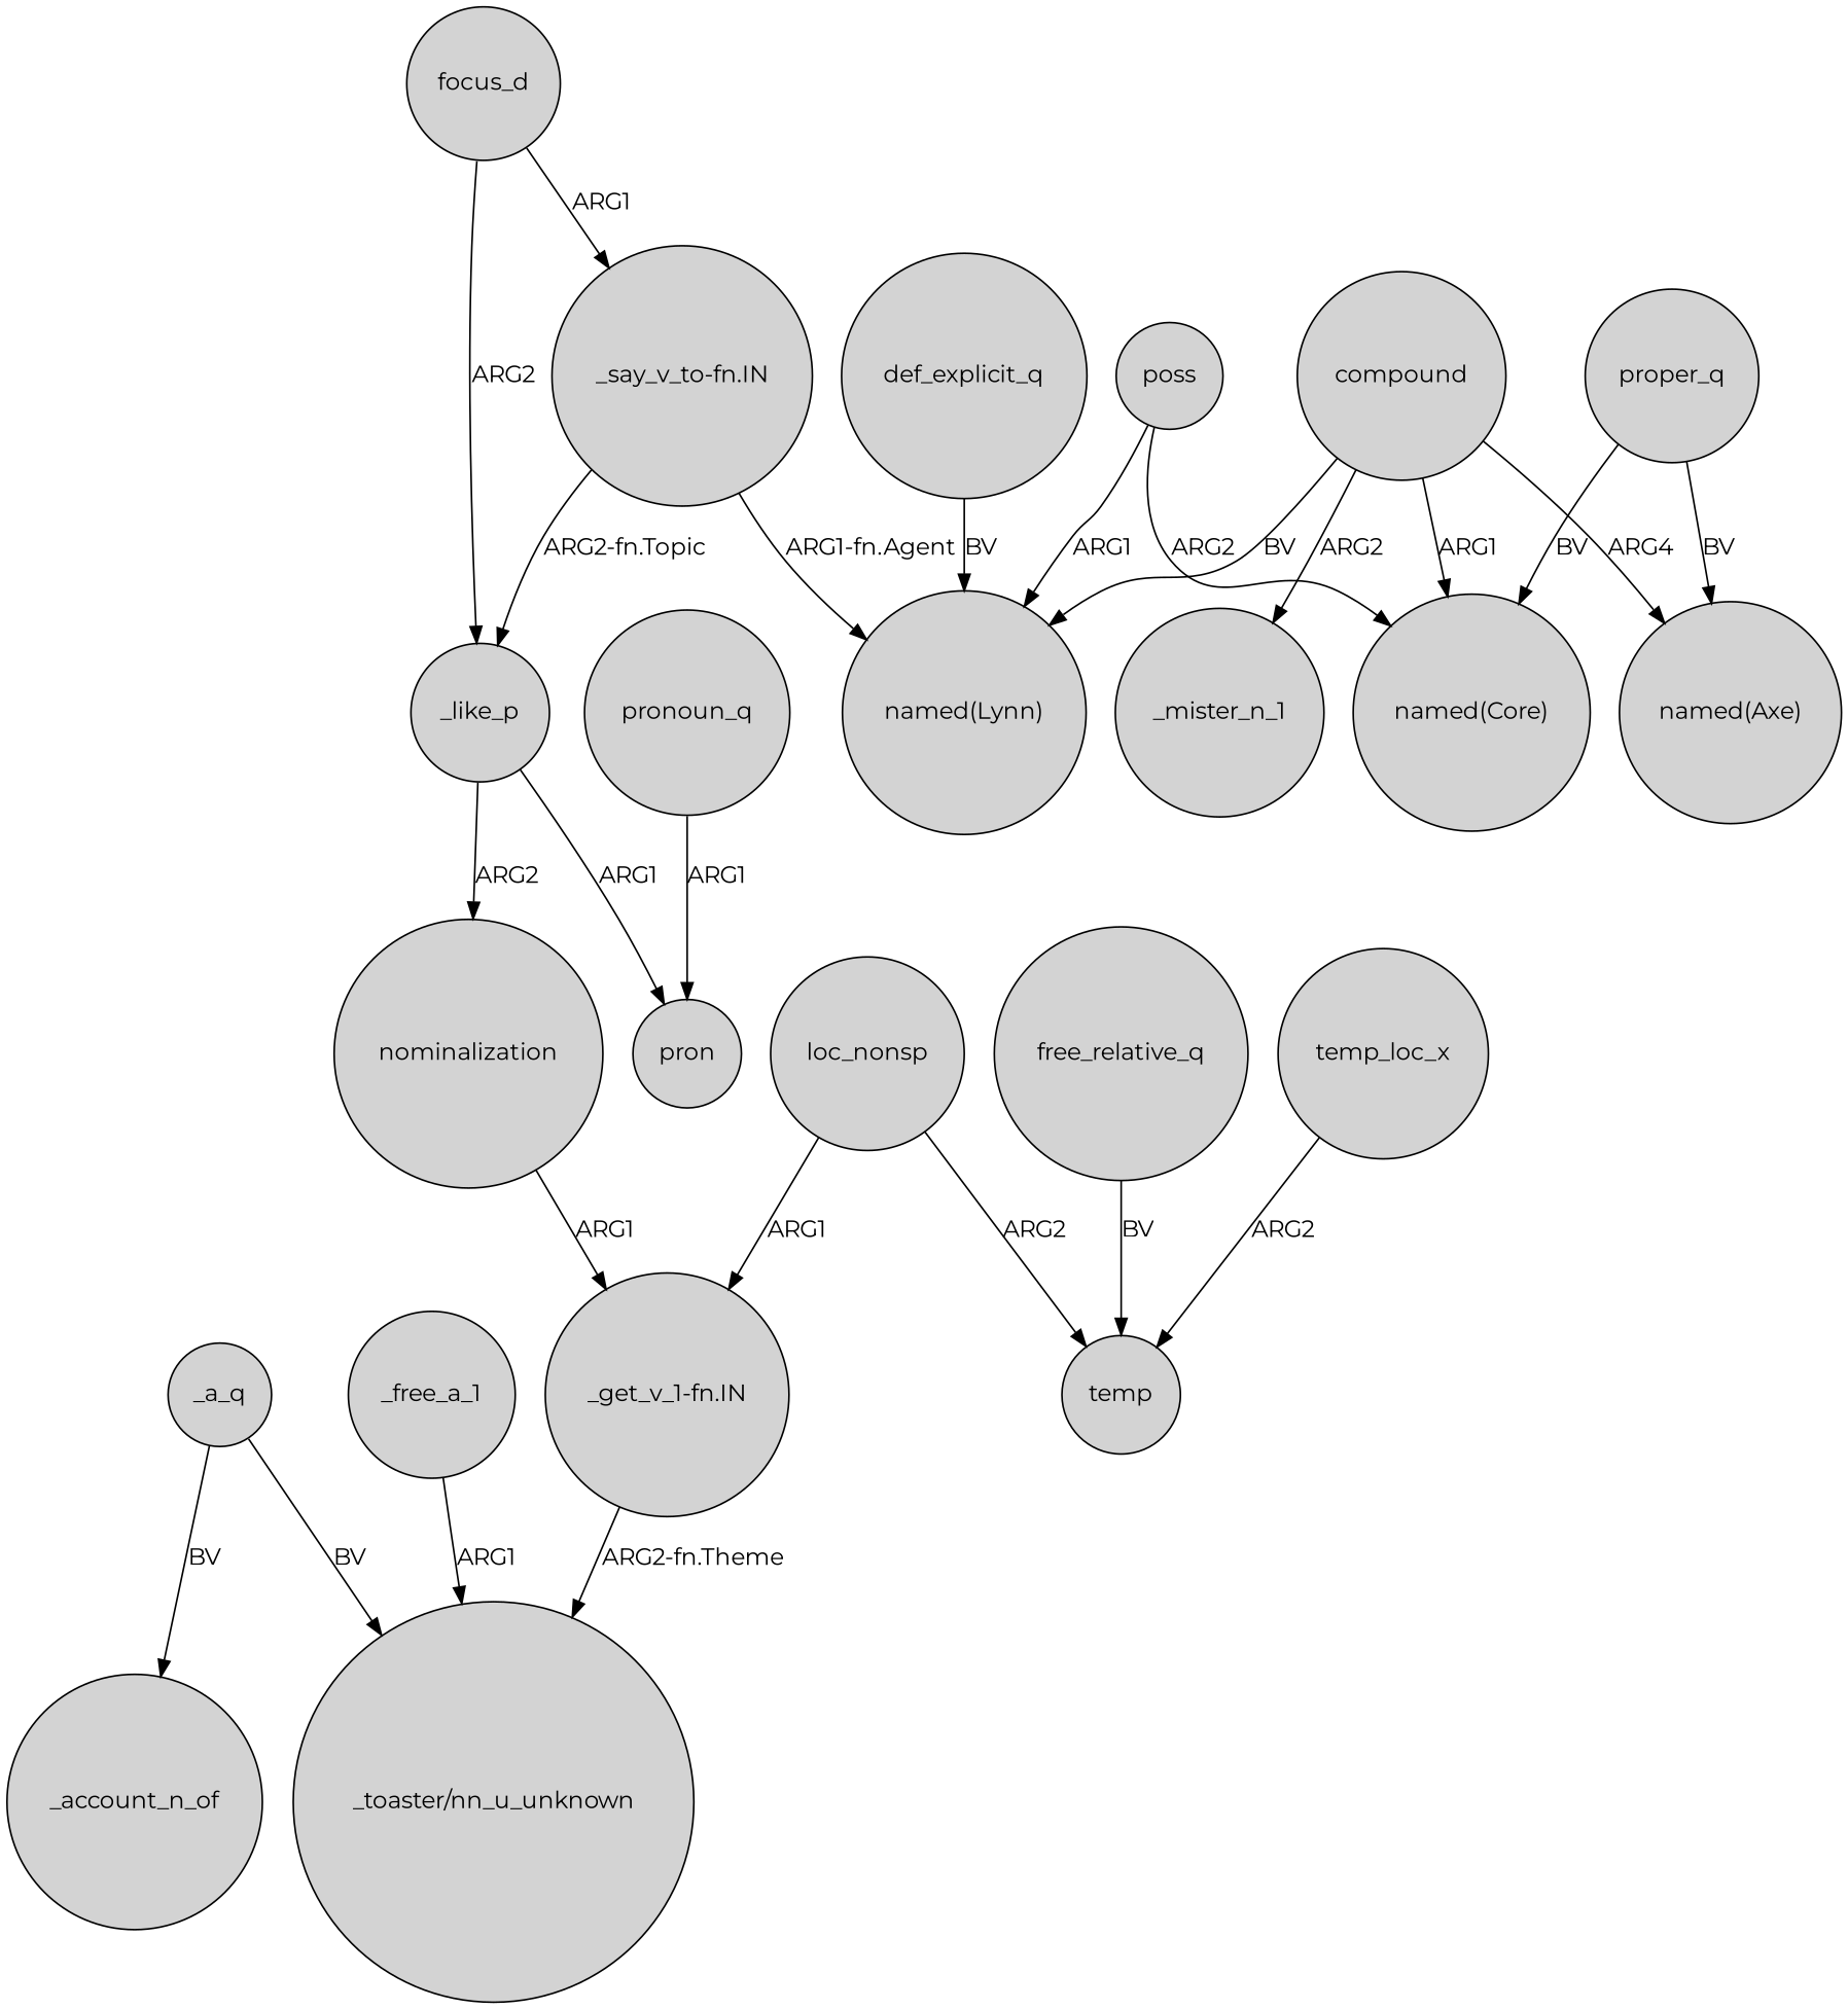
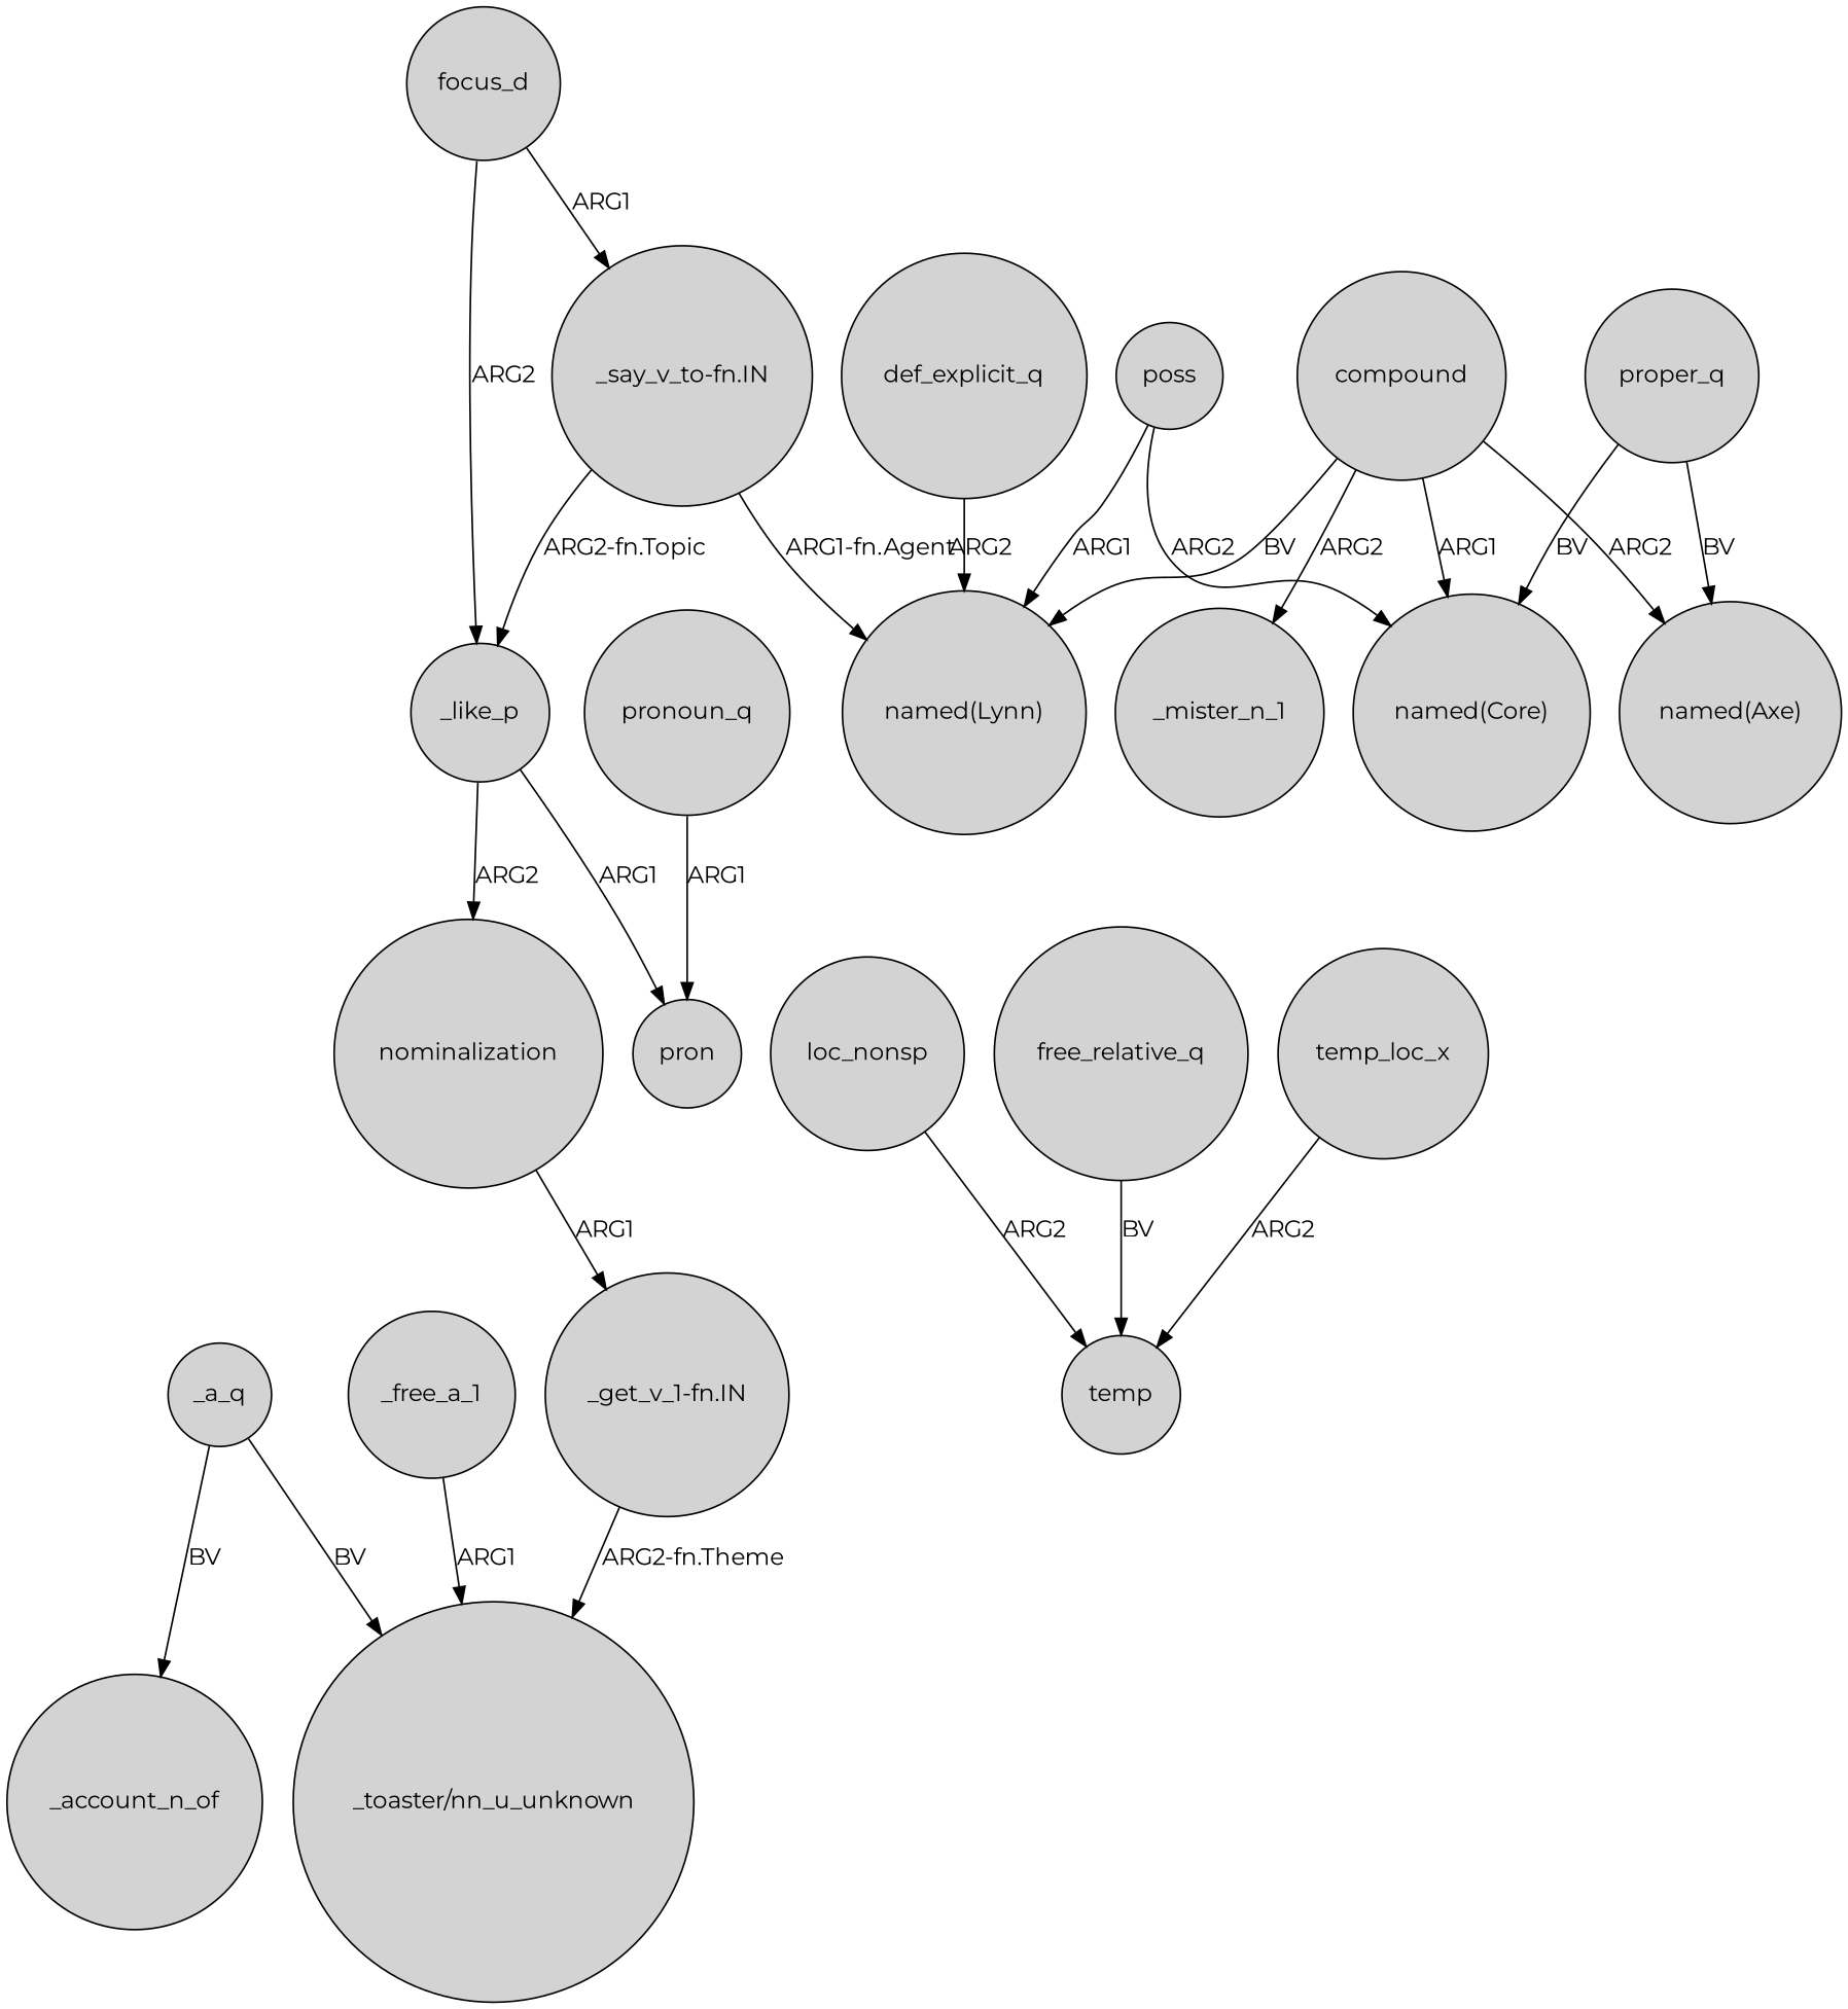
  digraph {
    fontname=Montserrat
    node [fontname=Montserrat shape=circle style=filled]
    edge [fontname=Montserrat]
    focus_d
    _like_p
    "_say_v_to-fn.IN"
    pron
    nominalization
    "named(Lynn)"
    "_get_v_1-fn.IN"
    compound
    _mister_n_1
    "named(Axe)"
    "named(Core)"
    def_explicit_q
    "_toaster/nn_u_unknown"
    temp_loc_x
    temp
    _a_q
    _account_n_of
    pronoun_q
    loc_nonsp
    _free_a_1
    proper_q
    poss
    free_relative_q
    focus_d -> _like_p [label=ARG2]
    focus_d -> "_say_v_to-fn.IN" [label=ARG1]
    _like_p -> pron [label=ARG1]
    _like_p -> nominalization [label=ARG2]
    "_say_v_to-fn.IN" -> _like_p [label="ARG2-fn.Topic"]
    "_say_v_to-fn.IN" -> "named(Lynn)" [label="ARG1-fn.Agent"]
    nominalization -> "_get_v_1-fn.IN" [label=ARG1]
    "_get_v_1-fn.IN" -> "_toaster/nn_u_unknown" [label="ARG2-fn.Theme"]
    compound -> "named(Lynn)" [label=BV]
    compound -> _mister_n_1 [label=ARG2]
-   compound -> "named(Axe)" [label=ARG4]
+   compound -> "named(Axe)" [label=ARG2]
    compound -> "named(Core)" [label=ARG1]
-   def_explicit_q -> "named(Lynn)" [label=BV]
+   def_explicit_q -> "named(Lynn)" [label=ARG2]
    temp_loc_x -> temp [label=ARG2]
    _a_q -> "_toaster/nn_u_unknown" [label=BV]
    _a_q -> _account_n_of [label=BV]
    pronoun_q -> pron [label=ARG1]
-   loc_nonsp -> "_get_v_1-fn.IN" [label=ARG1]
    loc_nonsp -> temp [label=ARG2]
    _free_a_1 -> "_toaster/nn_u_unknown" [label=ARG1]
    proper_q -> "named(Axe)" [label=BV]
    proper_q -> "named(Core)" [label=BV]
    poss -> "named(Lynn)" [label=ARG1]
    poss -> "named(Core)" [label=ARG2]
    free_relative_q -> temp [label=BV]
  }
